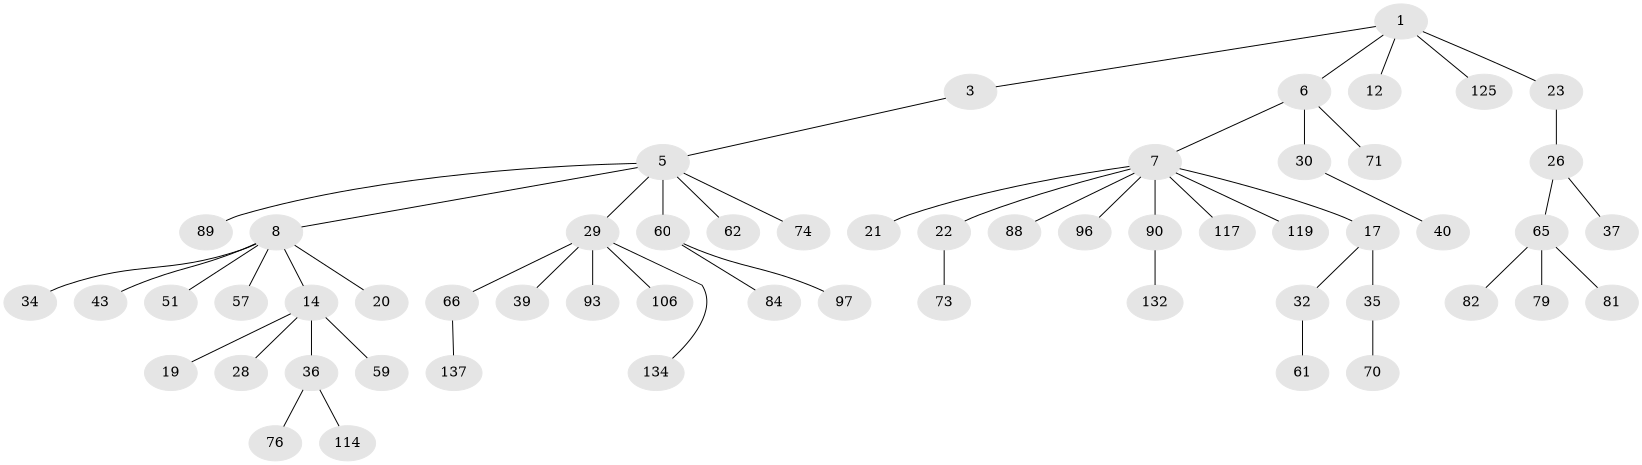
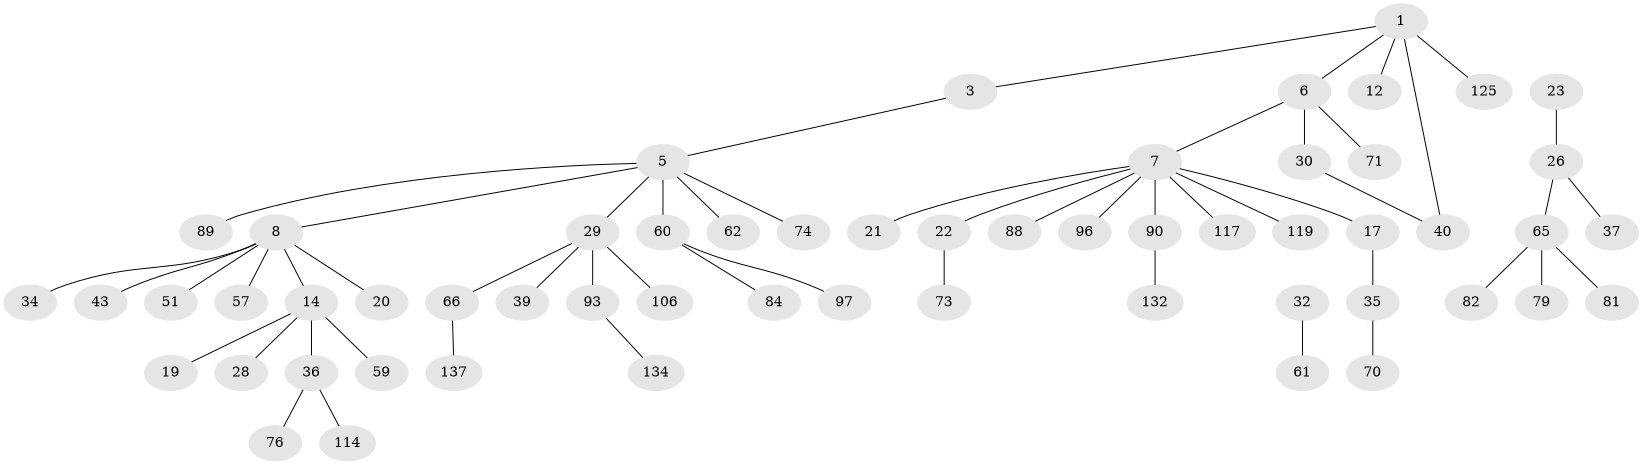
  graph {
    node [color=gray90 style=filled]
    1 [super="+2+4"]
    3 [super="+53+72"]
    6 [super="+27+83+46"]
    12
    23 [super="+67"]
    125
    5 [super="+13+15+116"]
    7 [super="+9+33+16"]
    30 [super="+112"]
    71
    26 [super="+122+139+91"]
    8 [super="+10+54+45+39"]
    29 [super="+41+55+64"]
    60 [super="+68"]
    62
    74
    89
    14 [super="+24+25"]
    20 [super="+146"]
    34
    43
    51 [super="+126+148+118+58"]
    57
    66
    n25 [label=39]
    93
    106
    134
    84
    97
    17 [super="+107+95+50"]
    21 [super="+31+113"]
    22 [super="+42"]
    88 [super="+101"]
    96
    n36 [label=90]
    117
    119 [super="+130"]
    40
    32
    35 [super="+105"]
    73
    132
    19 [super="+135+136"]
    28 [super="+56"]
    36 [super="+44+124+86"]
    59
    76 [super="+115"]
    114
    61 [super="+111"]
    70
    37 [super="+48+63"]
    65
    79
    81 [super="+144"]
    82
    137
    1 -- 3
    1 -- 6
    1 -- 12
-   1 -- 23
+   1 -- 40
    1 -- 125
    3 -- 5
    6 -- 7
    6 -- 30
    6 -- 71
    23 -- 26
    5 -- 8
    5 -- 29
    5 -- 60
    5 -- 62
    5 -- 74
    5 -- 89
    7 -- 17
    7 -- 21
    7 -- 22
    7 -- 88
    7 -- 96
    7 -- n36
    7 -- 117
    7 -- 119
    30 -- 40
    26 -- 37
    26 -- 65
    8 -- 14
    8 -- 20
    8 -- 34
    8 -- 43
    8 -- 51
    8 -- 57
    29 -- 66
    29 -- n25
    29 -- 93
    29 -- 106
-   29 -- 134
+   93 -- 134
    60 -- 84
    60 -- 97
    14 -- 19
    14 -- 28
    14 -- 36
    14 -- 59
    66 -- 137
-   17 -- 32
    17 -- 35
    22 -- 73
    n36 -- 132
    32 -- 61
    35 -- 70
    36 -- 76
    36 -- 114
    65 -- 79
    65 -- 81
    65 -- 82
  }
